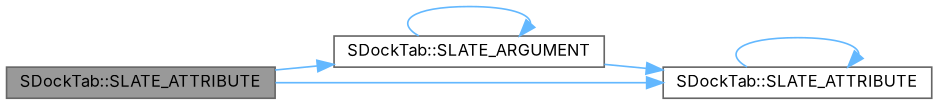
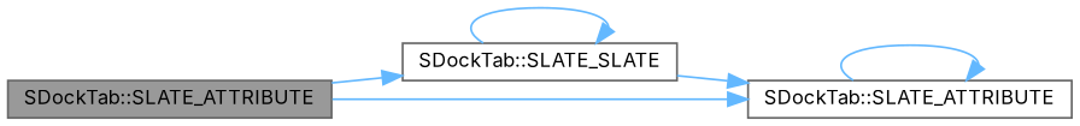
  digraph {
    rankdir=LR
    fontname=Inter
    node [color=grey40 fillcolor=white fontname=Inter fontsize=10 shape=box style=filled]
    edge [color=steelblue1 fontname=Inter fontsize=10 labelfontname=Helvetica labelfontsize=10 style=solid]
    n1 [color=gray40 fillcolor=grey60 fontcolor=black height=0.2 label="SDockTab::SLATE_ATTRIBUTE" width=0.4]
-   n2 [height=0.2 label="SDockTab::SLATE_ARGUMENT" width=0.4]
+   n2 [height=0.2 label="SDockTab::SLATE_SLATE" width=0.4]
    n3 [height=0.2 label="SDockTab::SLATE_ATTRIBUTE" width=0.4]
    n1 -> n2
    n1 -> n3
    n2 -> n2
    n2 -> n3
    n3 -> n3
  }
